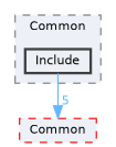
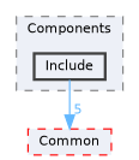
  digraph {
    compound=true
    node [fillcolor="#edf0f7" fontname=Helvetica fontsize=10 shape=box]
    n1 [color=grey25 height=0.2 label=Include style="filled,bold" width=0.4]
    n2 [color=red height=0.2 label=Common style="filled,dashed" width=0.4]
    subgraph cluster_1 {
      bgcolor="#edf0f7"
      fontname=Helvetica
      fontsize=10
-     label=Common
+     label=Components
      pencolor=grey50
      style="filled,dashed"
      n1
    }
    n1 -> n2 [color=steelblue1 fontcolor=steelblue1 fontname=Helvetica fontsize=10 headlabel=5 labeldistance=1.5 labelfontname=Helvetica labelfontsize=10]
  }
